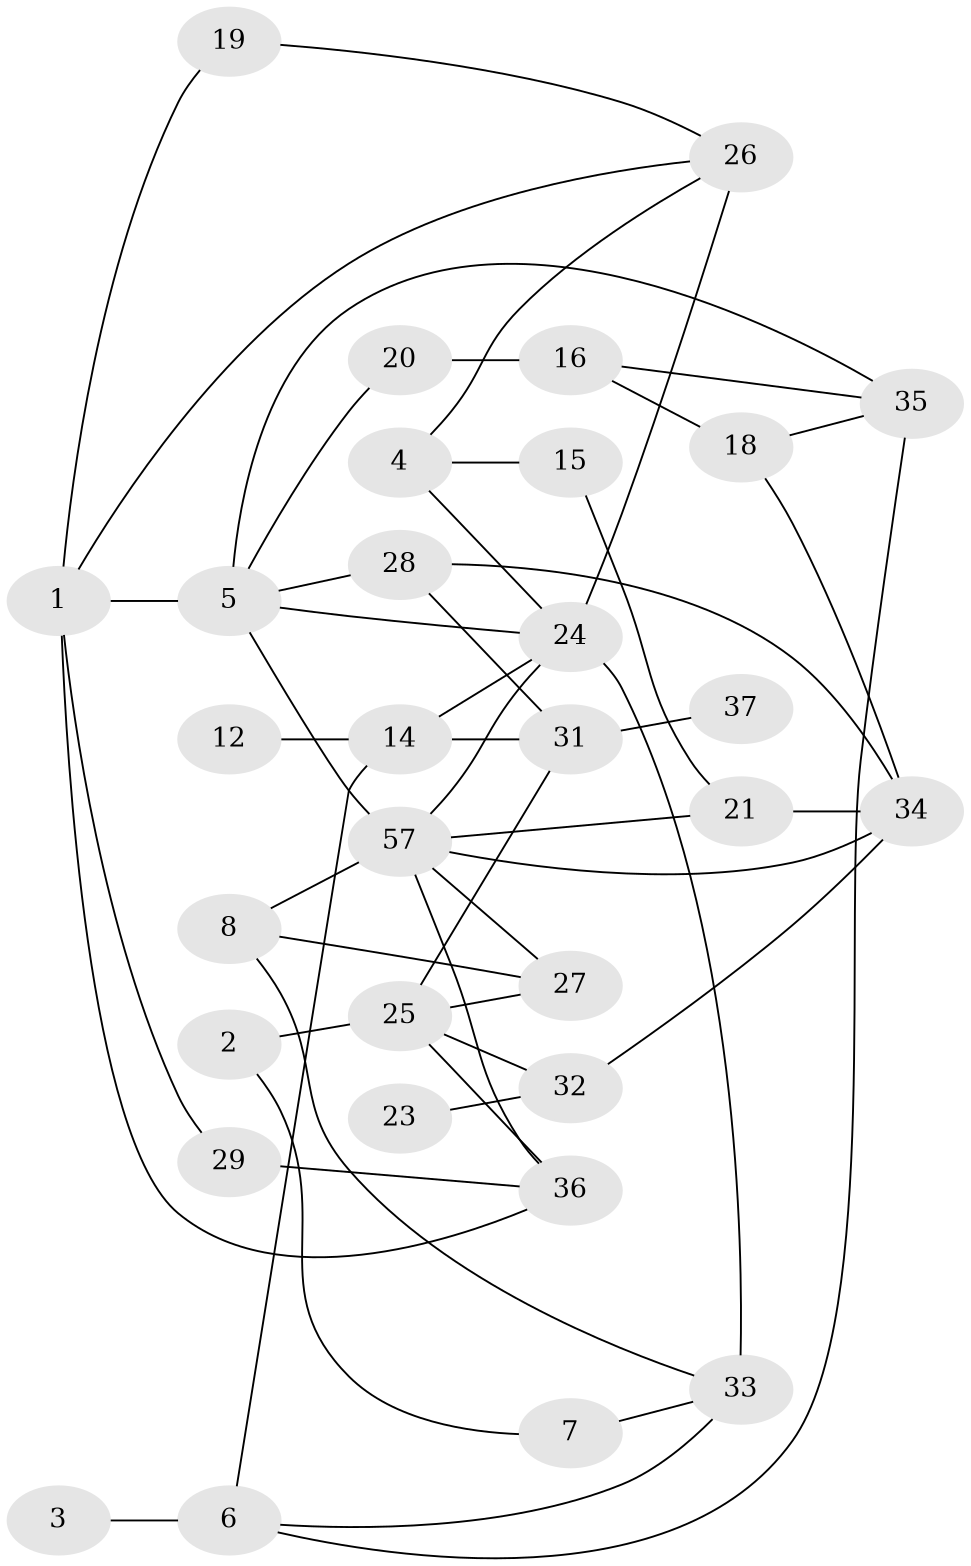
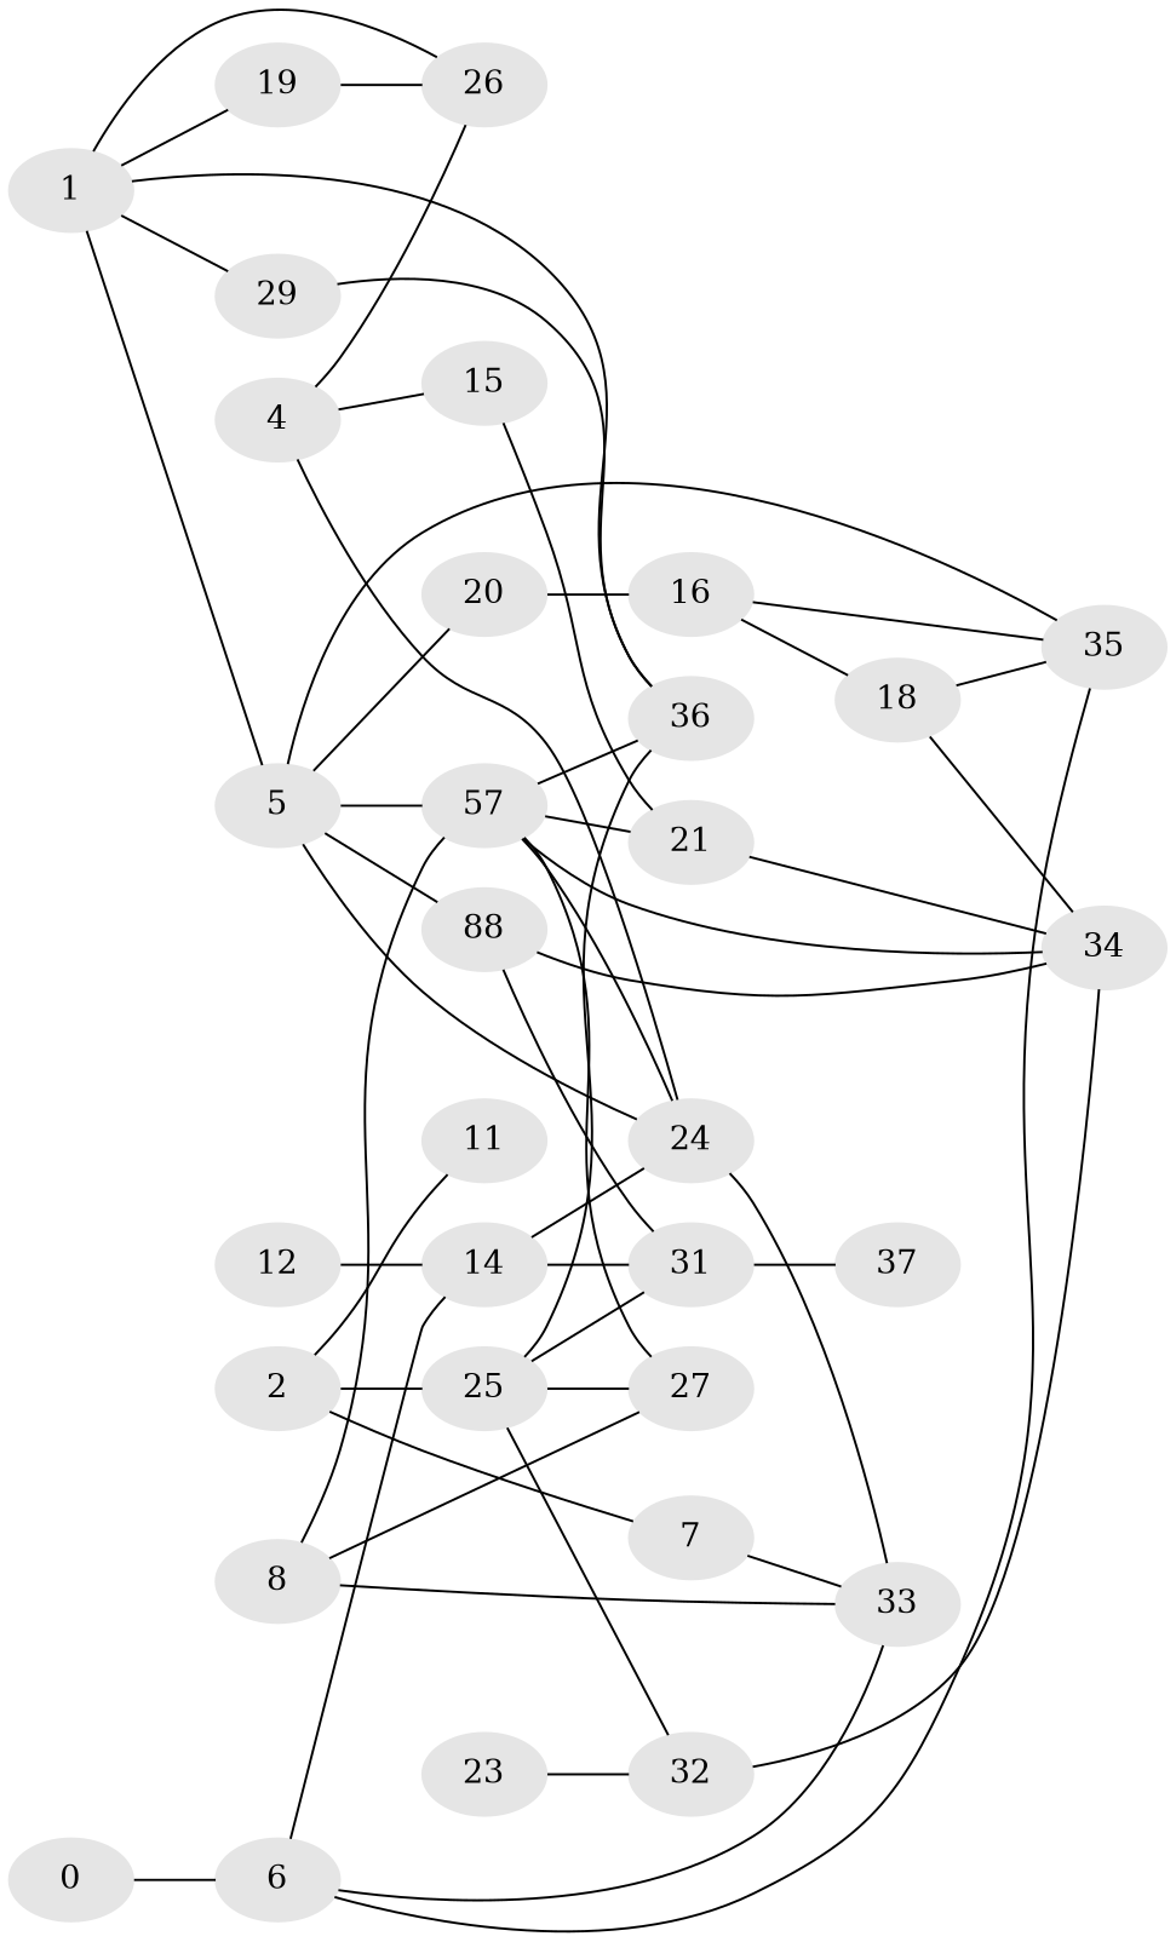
  graph {
    rankdir=LR
    node [color=gray90 style=filled]
    edge [weight=1.0]
    1
    5
    19
    26
    29
    36
    24
    n8 [label=20]
    n9 [label=57]
-   28
+   28 [label=88]
    35
    2
    7
+   11
    25
    33
    27
    32
    31
-   3
+   3 [label=0]
    6
    14
    4
    15
    21
    16
    34
    8
    18
    12
    23
    37
    1 -- 5
    1 -- 19
    1 -- 26
    1 -- 29
    1 -- 36
    5 -- 24
    5 -- n8
    5 -- n9 [weight=2.0]
    5 -- 28
    5 -- 35
    19 -- 26
    29 -- 36
-   24 -- 26
    24 -- 33
    n8 -- 16
    n9 -- 36 [weight=2.0]
    n9 -- 24
    n9 -- 27
    n9 -- 21
    n9 -- 34
    28 -- 31
    28 -- 34
    2 -- 7
+   2 -- 11
    2 -- 25
    7 -- 33
    25 -- 36
    25 -- 27
    25 -- 32
    25 -- 31
    32 -- 34
    31 -- 37
    3 -- 6
    6 -- 35
    6 -- 33
    6 -- 14
    14 -- 24
    14 -- 31
    4 -- 26
    4 -- 24
    4 -- 15
    15 -- 21
    21 -- 34
    16 -- 35
    16 -- 18
    8 -- n9
    8 -- 33
    8 -- 27
    18 -- 35
    18 -- 34
    12 -- 14
    23 -- 32
  }
